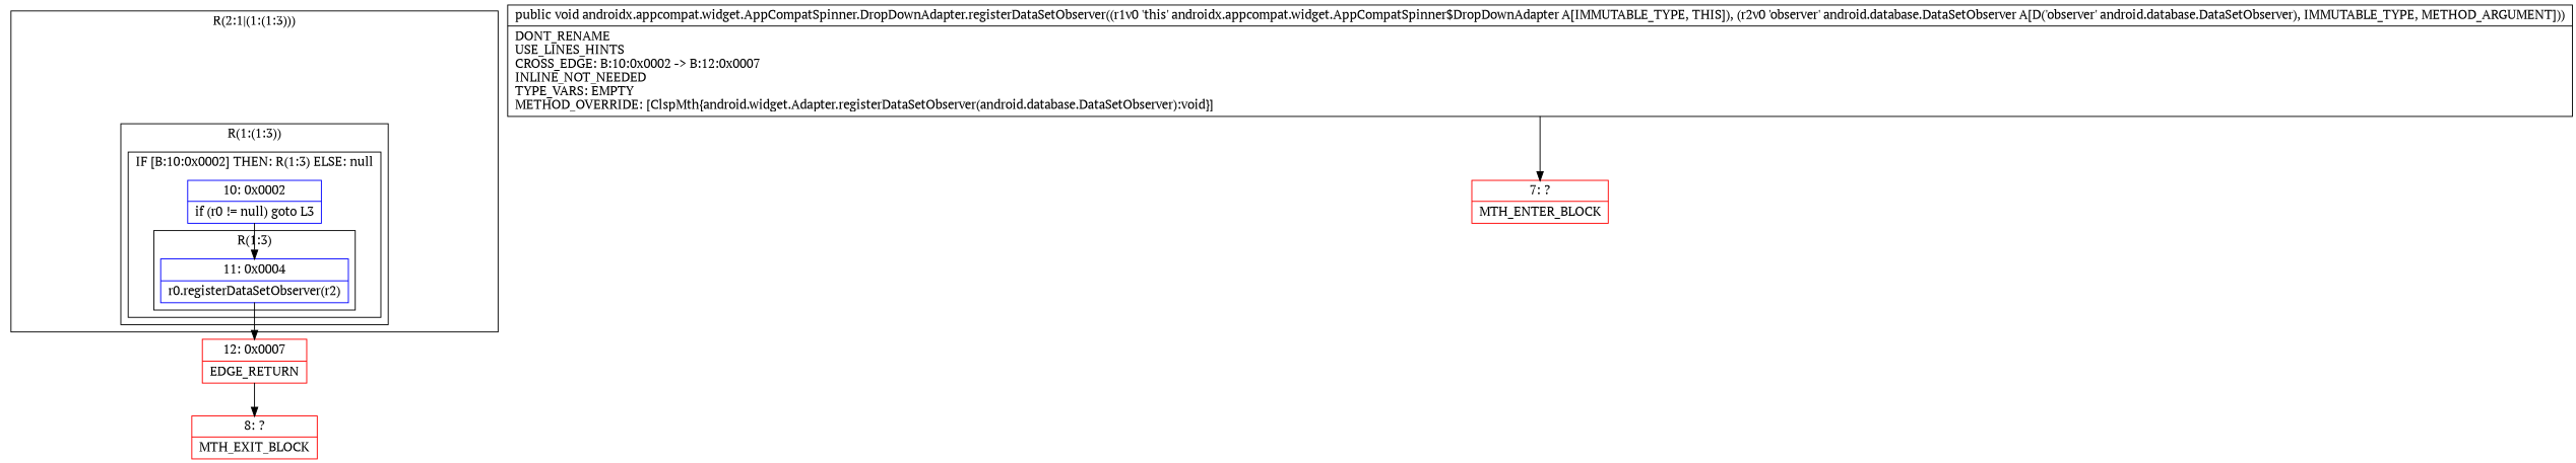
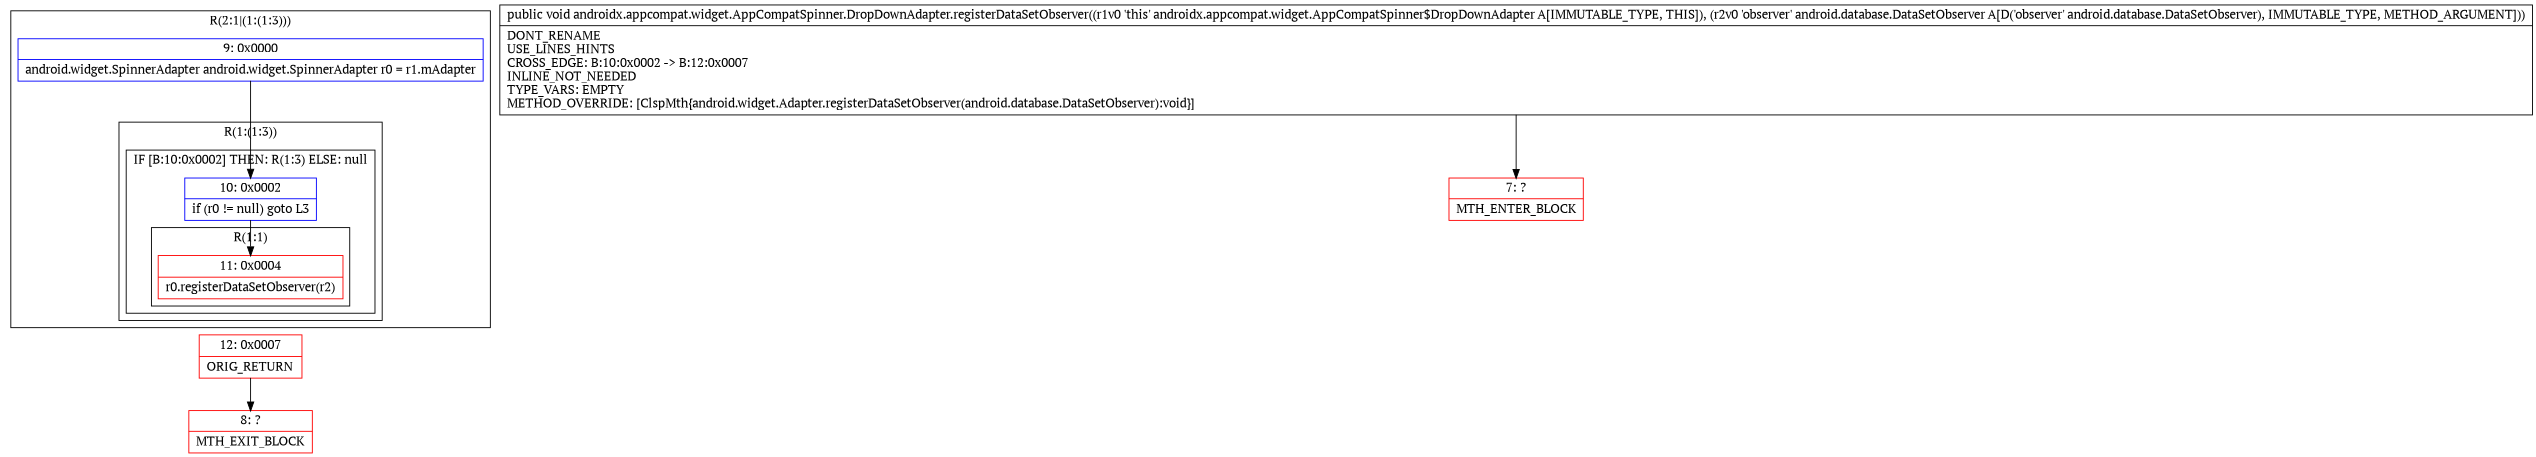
  digraph {
    fontname="PT Serif"
    node [color=blue fontname="PT Serif" shape=record]
    edge [fontname="PT Serif"]
-   n1 [label="{11\:\ 0x0004|r0.registerDataSetObserver(r2)\l}"]
+   n1 [color=red label="{11\:\ 0x0004|r0.registerDataSetObserver(r2)\l}"]
    n2 [label="{10\:\ 0x0002|if (r0 != null) goto L3\l}"]
-   n4 [color=red label="{12\:\ 0x0007|EDGE_RETURN\l}"]
+   n3 [label="{9\:\ 0x0000|android.widget.SpinnerAdapter android.widget.SpinnerAdapter r0 = r1.mAdapter\l}"]
+   n4 [color=red label="{12\:\ 0x0007|ORIG_RETURN\l}"]
    n5 [color=red label="{8\:\ ?|MTH_EXIT_BLOCK\l}"]
    n6 [color=red label="{7\:\ ?|MTH_ENTER_BLOCK\l}"]
    n7 [label="{public void androidx.appcompat.widget.AppCompatSpinner.DropDownAdapter.registerDataSetObserver((r1v0 'this' androidx.appcompat.widget.AppCompatSpinner$DropDownAdapter A[IMMUTABLE_TYPE, THIS]), (r2v0 'observer' android.database.DataSetObserver A[D('observer' android.database.DataSetObserver), IMMUTABLE_TYPE, METHOD_ARGUMENT]))  | DONT_RENAME\lUSE_LINES_HINTS\lCROSS_EDGE: B:10:0x0002 \-\> B:12:0x0007\lINLINE_NOT_NEEDED\lTYPE_VARS: EMPTY\lMETHOD_OVERRIDE: [ClspMth\{android.widget.Adapter.registerDataSetObserver(android.database.DataSetObserver):void\}]\l}" color=""]
    subgraph cluster_1 {
      label="R(2:1|(1:(1:3)))"
+     n3
      subgraph cluster_2 {
        label="R(1:(1:3))"
        subgraph cluster_3 {
          label="IF [B:10:0x0002] THEN: R(1:3) ELSE: null"
          n2
          subgraph cluster_4 {
-           label="R(1:3)"
+           label="R(1:1)"
            n1
          }
        }
      }
    }
-   n1 -> n4
    n2 -> n1
+   n3 -> n2
    n4 -> n5
    n7 -> n6
  }
